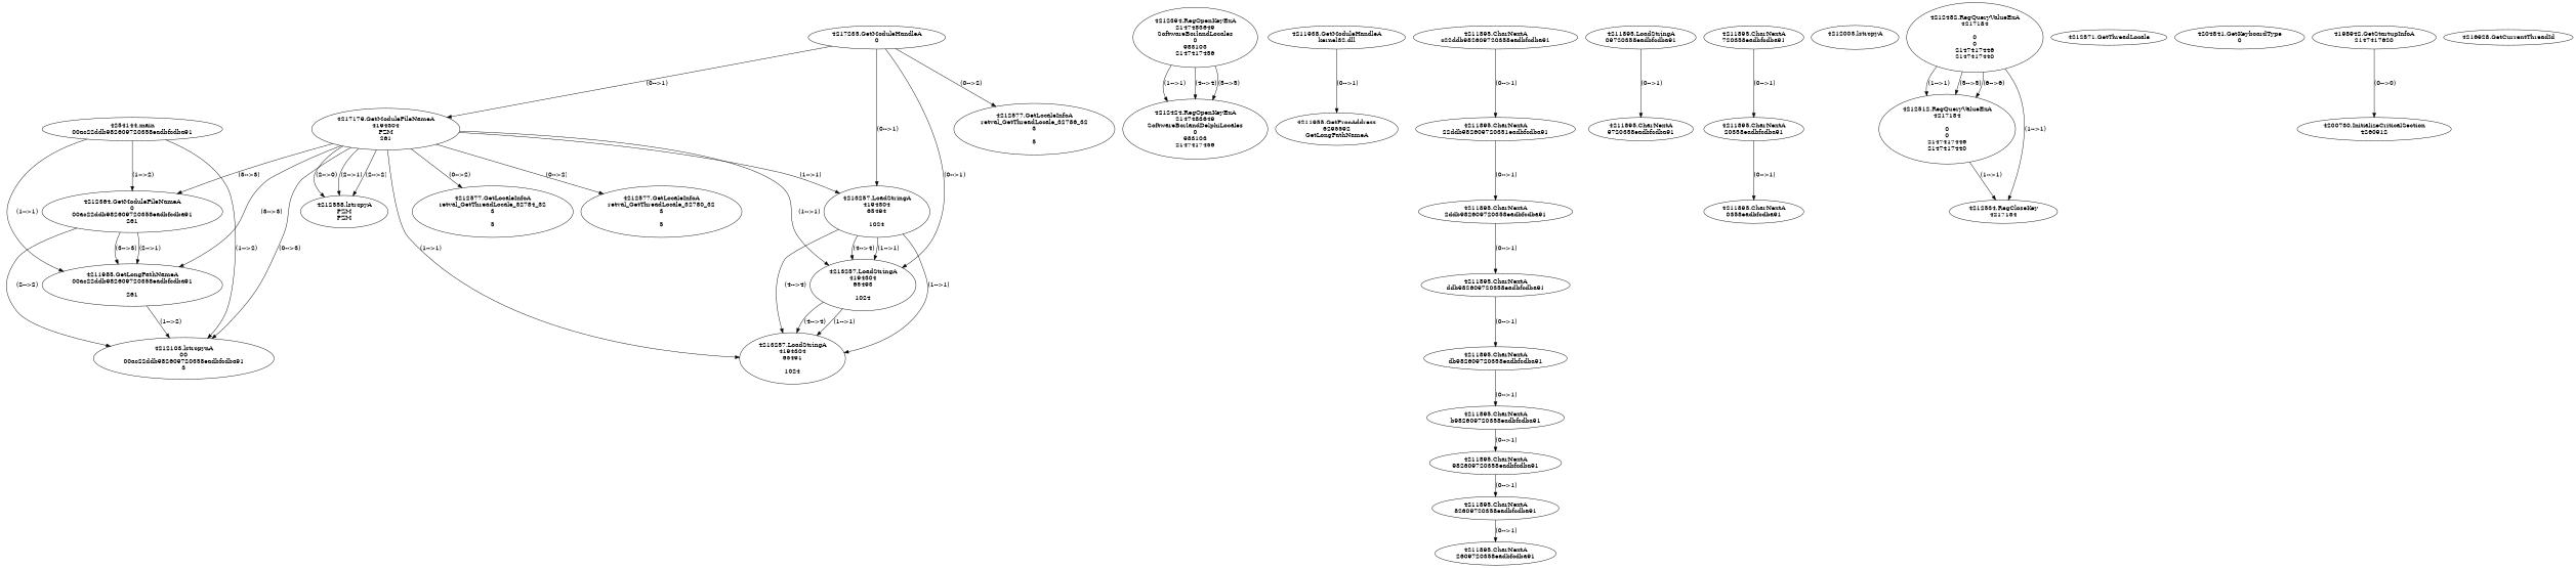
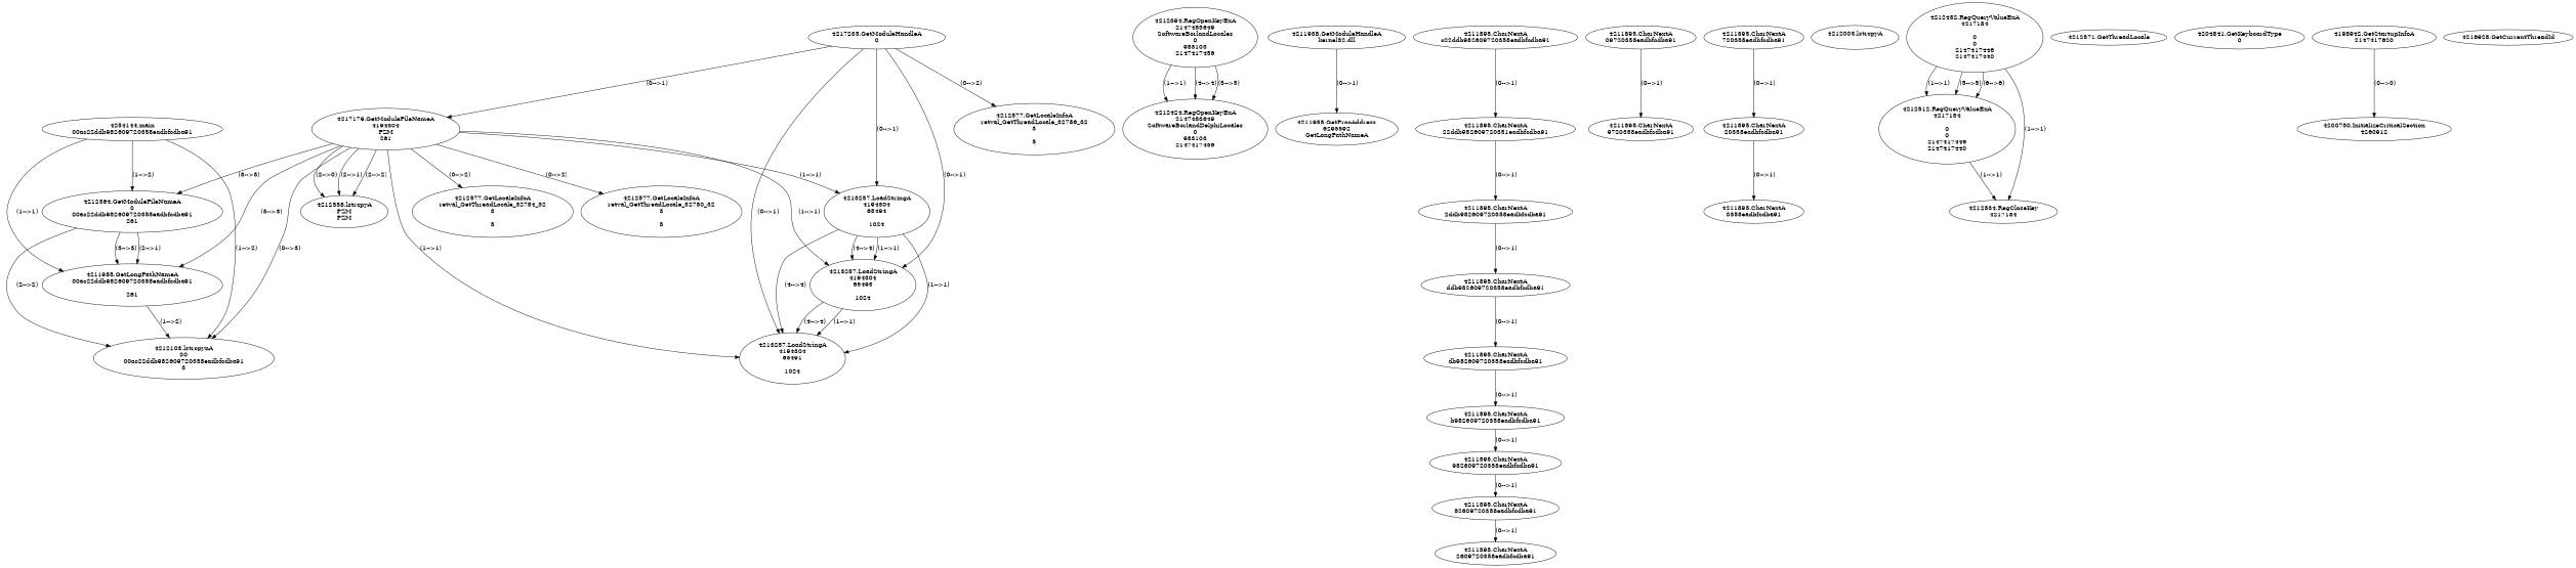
  digraph {
    n1 [label="4254144.main\n00ac22ddb982609720358eadbfcdba91"]
    n2 [label="4212364.GetModuleFileNameA\n0\n00ac22ddb982609720358eadbfcdba91\n261"]
    n3 [label="4211985.GetLongPathNameA\n00ac22ddb982609720358eadbfcdba91\n\n261"]
    n4 [label="4212103.lstrcpynA\n00\n00ac22ddb982609720358eadbfcdba91\n3"]
    n5 [label="4217235.GetModuleHandleA\n0"]
    n6 [label="4217179.GetModuleFileNameA\n4194304\nPZM\n261"]
    n7 [label="4213257.LoadStringA\n4194304\n65494\n\n1024"]
    n8 [label="4213257.LoadStringA\n4194304\n65493\n\n1024"]
    n9 [label="4213257.LoadStringA\n4194304\n65491\n\n1024"]
    n10 [label="4212577.GetLocaleInfoA\nretval_GetThreadLocale_32786_32\n3\n\n5"]
    n11 [label="4212558.lstrcpyA\nPZM\nPZM"]
    n12 [label="4212577.GetLocaleInfoA\nretval_GetThreadLocale_32784_32\n3\n\n5"]
    n13 [label="4212577.GetLocaleInfoA\nretval_GetThreadLocale_32780_32\n3\n\n5"]
    n14 [label="4212394.RegOpenKeyExA\n2147483649\nSoftware\Borland\Locales\n0\n983103\n2147417456"]
    n15 [label="4212424.RegOpenKeyExA\n2147483649\nSoftware\Borland\Delphi\Locales\n0\n983103\n2147417456"]
    n16 [label="4211938.GetModuleHandleA\nkernel32.dll"]
    n17 [label="4211955.GetProcAddress\n6295592\nGetLongPathNameA"]
    n18 [label="4211895.CharNextA\nc22ddb982609720358eadbfcdba91"]
    n19 [label="4211895.CharNextA\n22ddb982609720351eadbfcdba91"]
    n20 [label="4211895.CharNextA\n2ddb982609720358eadbfcdba91"]
    n21 [label="4211895.CharNextA\nddb982609720358eadbfcdba91"]
    n22 [label="4211895.CharNextA\ndb982609720358eadbfcdba91"]
    n23 [label="4211895.CharNextA\nb982609720358eadbfcdba91"]
    n24 [label="4211895.CharNextA\n982609720358eadbfcdba91"]
    n25 [label="4211895.CharNextA\n82609720358eadbfcdba91"]
    n26 [label="4211895.CharNextA\n2609720358eadbfcdba91"]
-   n27 [label="4211895.LoadStringA\n09720358eadbfcdba91"]
+   n27 [label="4211895.CharNextA\n09720358eadbfcdba91"]
    n28 [label="4211895.CharNextA\n9720358eadbfcdba91"]
    n29 [label="4211895.CharNextA\n720358eadbfcdba91"]
    n30 [label="4211895.CharNextA\n20358eadbfcdba91"]
    n31 [label="4211895.CharNextA\n0358eadbfcdba91"]
    n32 [label="4212003.lstrcpyA\n\n"]
    n33 [label="4212482.RegQueryValueExA\n4217184\n\n0\n0\n2147417446\n2147417440"]
    n34 [label="4212512.RegQueryValueExA\n4217184\n\n0\n0\n2147417446\n2147417440"]
    n35 [label="4212534.RegCloseKey\n4217184"]
    n36 [label="4212571.GetThreadLocale\n"]
    n37 [label="4204841.GetKeyboardType\n0"]
    n38 [label="4198942.GetStartupInfoA\n2147417620"]
    n39 [label="4200730.InitializeCriticalSection\n4260912"]
    n40 [label="4216928.GetCurrentThreadId\n"]
    n1 -> n2 [label="(1-->2)"]
    n1 -> n3 [label="(1-->1)"]
    n1 -> n4 [label="(1-->2)"]
    n2 -> n3 [label="(2-->1)"]
    n2 -> n3 [label="(3-->3)"]
    n2 -> n4 [label="(2-->2)"]
    n3 -> n4 [label="(1-->2)"]
    n5 -> n6 [label="(0-->1)"]
    n5 -> n7 [label="(0-->1)"]
    n5 -> n8 [label="(0-->1)"]
+   n5 -> n9 [label="(0-->1)"]
    n5 -> n10 [label="(0-->2)"]
    n6 -> n2 [label="(3-->3)"]
    n6 -> n3 [label="(3-->3)"]
    n6 -> n4 [label="(0-->3)"]
    n6 -> n7 [label="(1-->1)"]
    n6 -> n8 [label="(1-->1)"]
    n6 -> n9 [label="(1-->1)"]
    n6 -> n11 [label="(2-->1)"]
    n6 -> n11 [label="(2-->2)"]
    n6 -> n11 [label="(2-->0)"]
    n6 -> n12 [label="(0-->2)"]
    n6 -> n13 [label="(0-->2)"]
    n7 -> n8 [label="(1-->1)"]
    n7 -> n8 [label="(4-->4)"]
    n7 -> n9 [label="(1-->1)"]
    n7 -> n9 [label="(4-->4)"]
    n8 -> n9 [label="(1-->1)"]
    n8 -> n9 [label="(4-->4)"]
    n14 -> n15 [label="(1-->1)"]
    n14 -> n15 [label="(4-->4)"]
    n14 -> n15 [label="(5-->5)"]
    n16 -> n17 [label="(0-->1)"]
    n18 -> n19 [label="(0-->1)"]
    n19 -> n20 [label="(0-->1)"]
    n20 -> n21 [label="(0-->1)"]
    n21 -> n22 [label="(0-->1)"]
    n22 -> n23 [label="(0-->1)"]
    n23 -> n24 [label="(0-->1)"]
    n24 -> n25 [label="(0-->1)"]
    n25 -> n26 [label="(0-->1)"]
    n27 -> n28 [label="(0-->1)"]
    n29 -> n30 [label="(0-->1)"]
    n30 -> n31 [label="(0-->1)"]
    n33 -> n34 [label="(1-->1)"]
    n33 -> n34 [label="(5-->5)"]
    n33 -> n34 [label="(6-->6)"]
    n33 -> n35 [label="(1-->1)"]
    n34 -> n35 [label="(1-->1)"]
    n38 -> n39 [label="(0-->0)"]
  }
